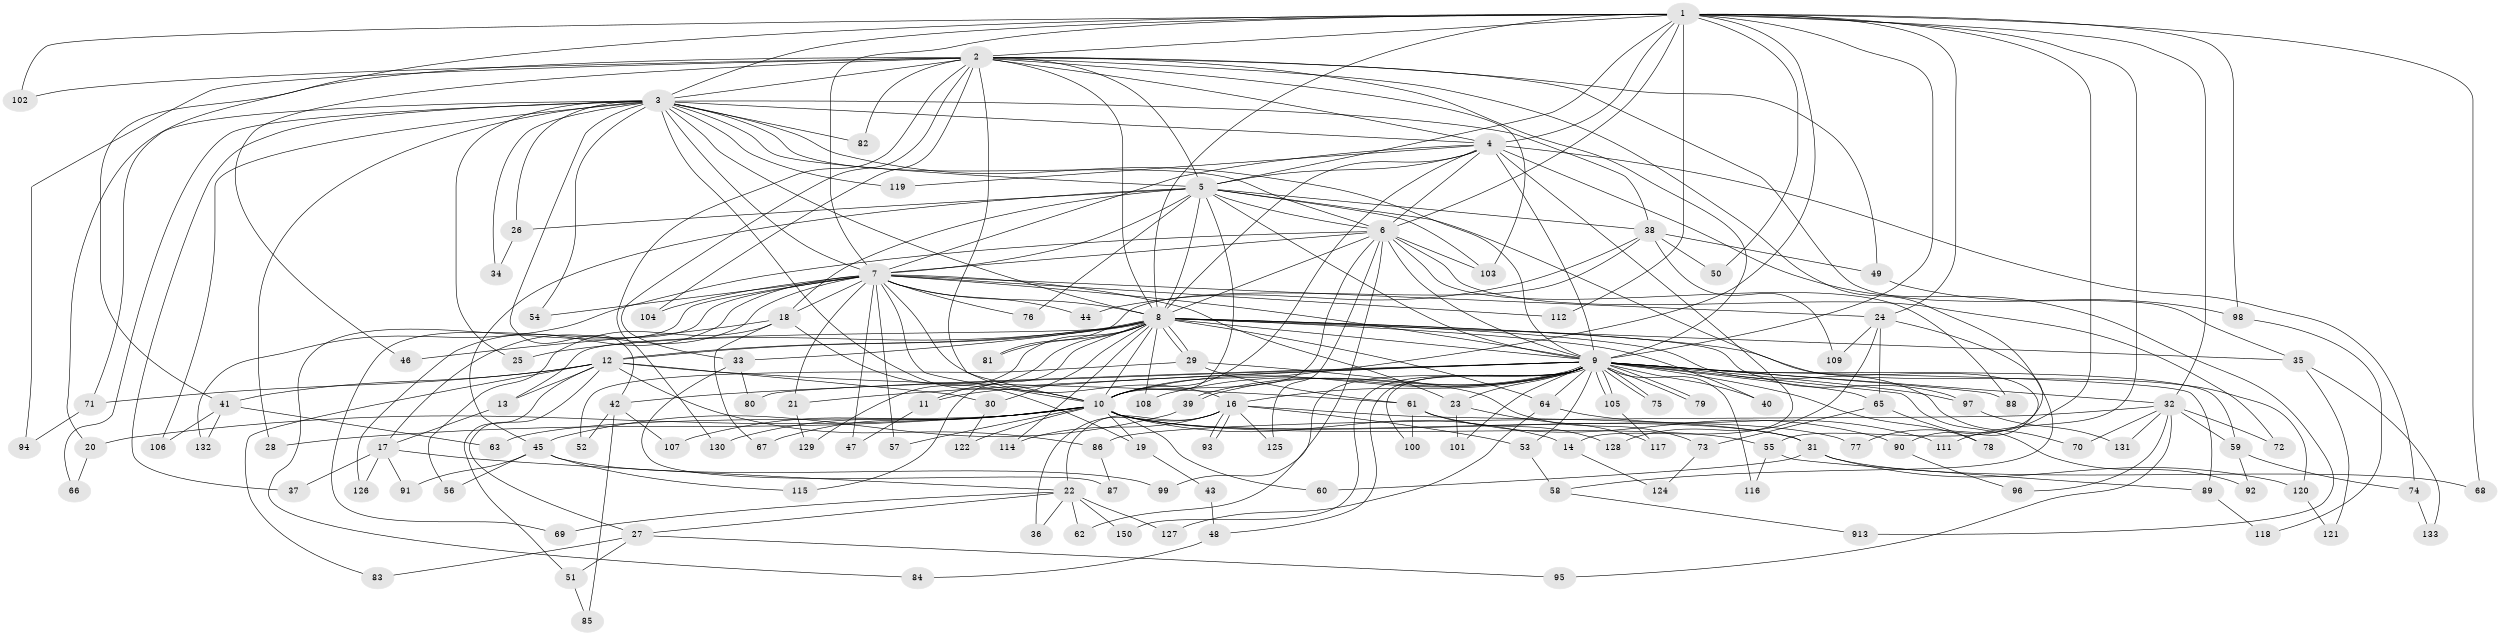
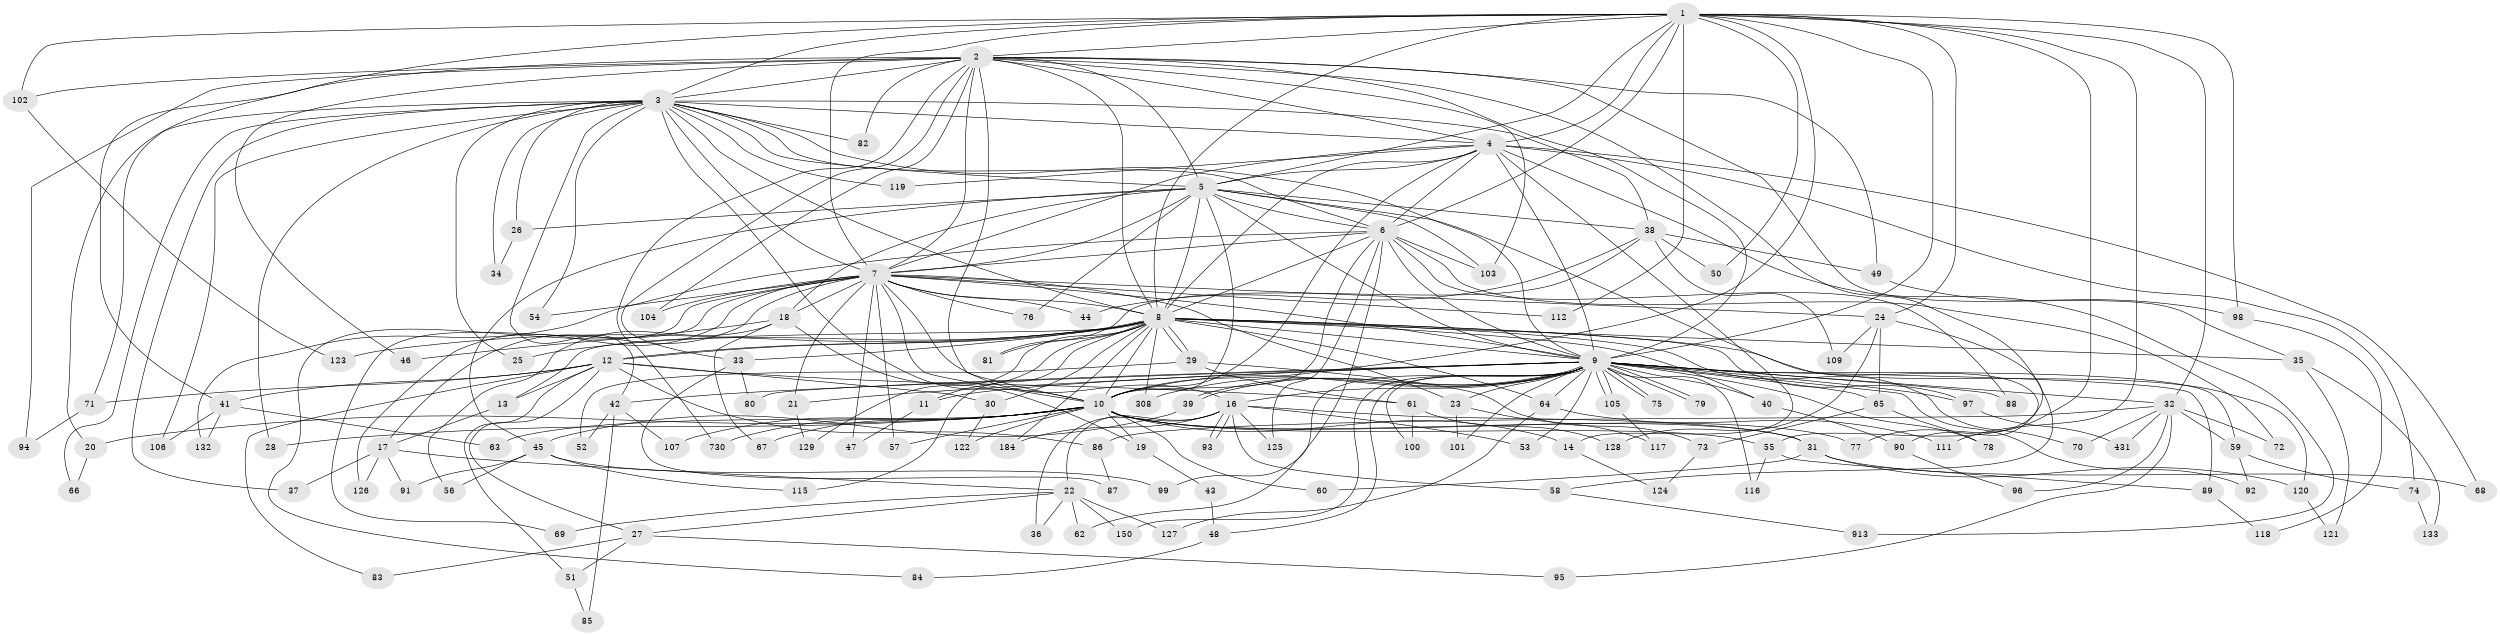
  graph {
    node [color=gray90 style=filled]
    1
    2
    3
    4
    5
    6
    7
    8
    9
    10
    24
    32
    41
    50
    68
    77
    98
    102
    111
    112
    20
    33
    35
    46
    49
    58
    82
    94
    104
-   130
+   130 [label=730]
    103
    25
    26
    28
    34
    37
    38
    42
    54
    66
    71
    106
    119
    14
    74
    n46 [label=913]
    18
    45
    76
    90
    62
    72
    88
    125
    132
    16
    17
    21
    23
    44
    47
    57
    69
    84
    126
    11
    12
    13
    29
    30
    40
    64
    70
    81
    97
-   108
-   114
+   108 [label=308]
+   114 [label=184]
    115
    120
+   123
    129
    39
    48
    53
    59
    65
    75
    78
    79
    80
    89
    92
    99
    100
    101
    105
    n97 [label=150]
    116
    19
    31
    55
    60
    63
    67
    107
    122
    109
    128
    86
    95
    96
-   131
+   131 [label=431]
    118
    87
    121
    133
    52
    85
    124
    56
    91
    22
    36
    93
    117
    27
    51
    61
    83
    73
    127
    43
    1 -- 2
    1 -- 3
    1 -- 4
    1 -- 5
    1 -- 6
    1 -- 7
    1 -- 8
    1 -- 9
    1 -- 10
    1 -- 24
    1 -- 32
    1 -- 41
    1 -- 50
-   1 -- 68
+   4 -- 68
    1 -- 77
    1 -- 98
    1 -- 102
    1 -- 111
    1 -- 112
    2 -- 3
    2 -- 4
    2 -- 5
+   2 -- 7
    2 -- 8
    2 -- 9
    2 -- 10
    2 -- 102
    2 -- 20
    2 -- 33
    2 -- 35
    2 -- 46
    2 -- 49
    2 -- 58
    2 -- 82
    2 -- 94
    2 -- 104
    2 -- 130
    2 -- 103
    3 -- 4
    3 -- 5
    3 -- 6
    3 -- 7
    3 -- 8
    3 -- 9
    3 -- 10
    3 -- 82
    3 -- 25
    3 -- 26
    3 -- 28
    3 -- 34
    3 -- 37
    3 -- 38
    3 -- 42
    3 -- 54
    3 -- 66
    3 -- 71
    3 -- 106
    3 -- 119
    4 -- 5
    4 -- 6
    4 -- 7
    4 -- 8
    4 -- 9
    4 -- 10
    4 -- 119
    4 -- 14
    4 -- 74
    4 -- n46
    5 -- 6
    5 -- 7
    5 -- 8
    5 -- 9
    5 -- 10
    5 -- 103
    5 -- 26
    5 -- 38
    5 -- 18
    5 -- 45
    5 -- 76
    5 -- 90
    6 -- 7
    6 -- 8
    6 -- 9
    6 -- 10
    6 -- 103
    6 -- 62
    6 -- 72
    6 -- 88
    6 -- 125
    6 -- 132
    7 -- 8
    7 -- 9
    7 -- 10
    7 -- 24
    7 -- 112
    7 -- 104
    7 -- 54
    7 -- 18
    7 -- 76
    7 -- 16
    7 -- 17
    7 -- 21
    7 -- 23
    7 -- 44
    7 -- 47
    7 -- 57
    7 -- 69
    7 -- 84
    7 -- 126
    8 -- 9
    8 -- 10
    8 -- 33
    8 -- 35
    8 -- 25
    8 -- 11
    8 -- 12
    8 -- 12
    8 -- 13
    8 -- 29
    8 -- 29
    8 -- 30
    8 -- 40
    8 -- 64
    8 -- 70
    8 -- 81
    8 -- 97
    8 -- 108
    8 -- 114
    8 -- 115
    8 -- 120
+   8 -- 123
    8 -- 129
    9 -- 10
    9 -- 32
    9 -- 42
    9 -- 88
    9 -- 16
    9 -- 21
    9 -- 23
    9 -- 11
    9 -- 40
    9 -- 64
    9 -- 97
    9 -- 108
    9 -- 39
    9 -- 39
    9 -- 48
    9 -- 53
    9 -- 59
    9 -- 65
    9 -- 75
    9 -- 75
    9 -- 78
    9 -- 79
    9 -- 79
    9 -- 80
    9 -- 89
    9 -- 92
    9 -- 99
    9 -- 100
    9 -- 101
    9 -- 105
    9 -- 105
    9 -- n97
    9 -- 116
    10 -- 77
    10 -- 20
    10 -- 130
    10 -- 28
    10 -- 14
    10 -- 57
    10 -- 19
    10 -- 31
    10 -- 55
    10 -- 60
    10 -- 63
    10 -- 67
    10 -- 107
    10 -- 122
    24 -- 65
    24 -- 55
    24 -- 109
    24 -- 128
    32 -- 72
    32 -- 70
    32 -- 59
    32 -- 86
    32 -- 95
    32 -- 96
    32 -- 131
    41 -- 106
    41 -- 132
    41 -- 63
    98 -- 118
+   102 -- 123
    20 -- 66
    33 -- 80
    33 -- 87
    35 -- 121
    35 -- 133
    49 -- 98
    58 -- n46
    26 -- 34
    38 -- 50
    38 -- 49
    38 -- 44
    38 -- 81
    38 -- 109
    42 -- 107
    42 -- 52
    42 -- 85
    71 -- 94
    14 -- 124
    74 -- 133
    18 -- 46
    18 -- 19
    18 -- 67
    18 -- 56
    45 -- 115
    45 -- 99
    45 -- 56
    45 -- 91
    90 -- 96
-   53 -- 58
+   16 -- 58
    16 -- 125
    16 -- 114
    16 -- 53
    16 -- 31
    16 -- 22
    16 -- 36
    16 -- 93
    16 -- 93
    17 -- 37
    17 -- 126
    17 -- 91
    17 -- 22
    21 -- 129
    23 -- 101
    23 -- 117
    11 -- 47
    12 -- 41
    12 -- 71
    12 -- 13
    12 -- 30
    12 -- 86
    12 -- 27
    12 -- 51
    12 -- 61
    12 -- 83
    13 -- 17
    29 -- 52
    29 -- 61
    29 -- 73
    30 -- 122
    64 -- 111
    64 -- 127
    97 -- 131
    120 -- 121
    39 -- 45
    48 -- 84
    59 -- 74
    59 -- 92
    65 -- 78
    65 -- 73
    89 -- 118
    105 -- 117
    19 -- 43
    31 -- 68
    31 -- 120
    31 -- 60
    55 -- 89
    55 -- 116
    86 -- 87
    22 -- 62
    22 -- 69
    22 -- n97
    22 -- 36
    22 -- 27
    22 -- 127
    27 -- 95
    27 -- 51
    27 -- 83
    51 -- 85
-   61 -- 90
+   40 -- 90
    61 -- 100
    61 -- 128
    73 -- 124
    43 -- 48
  }
